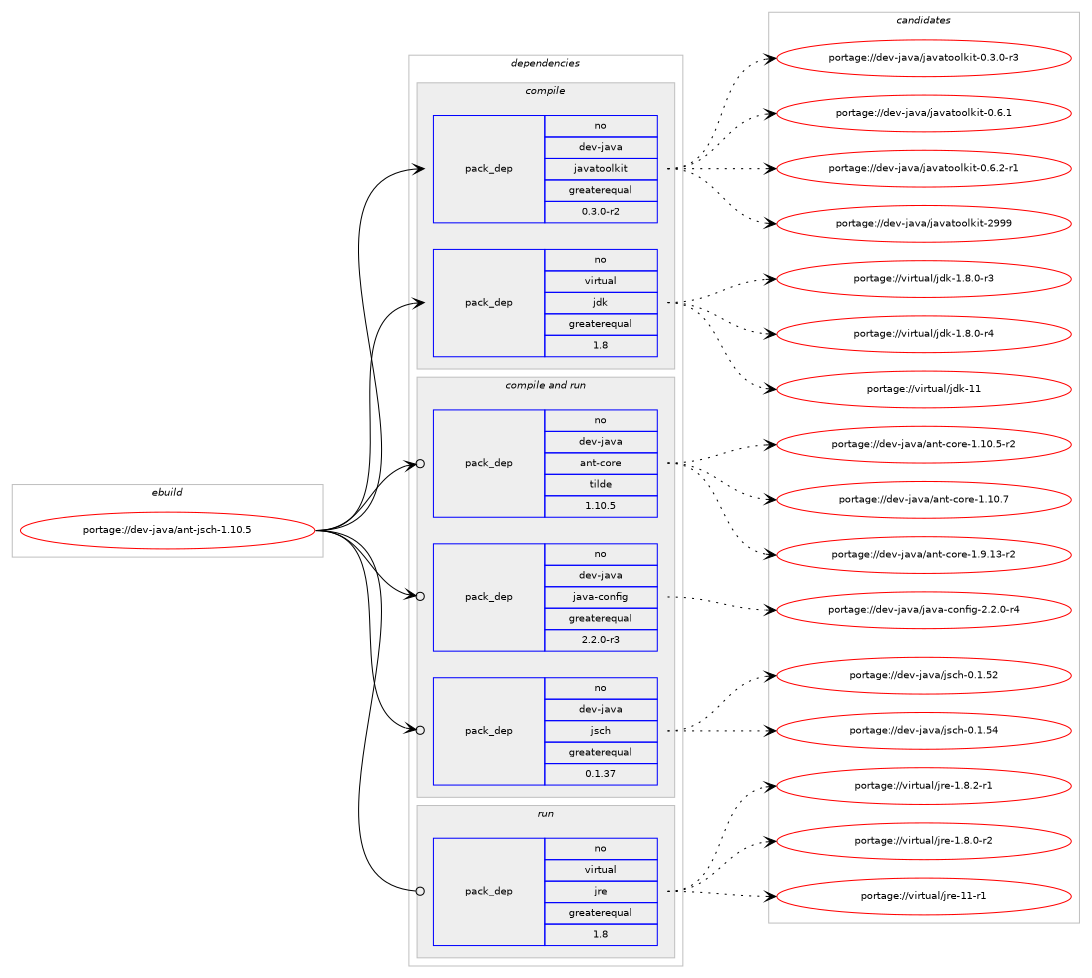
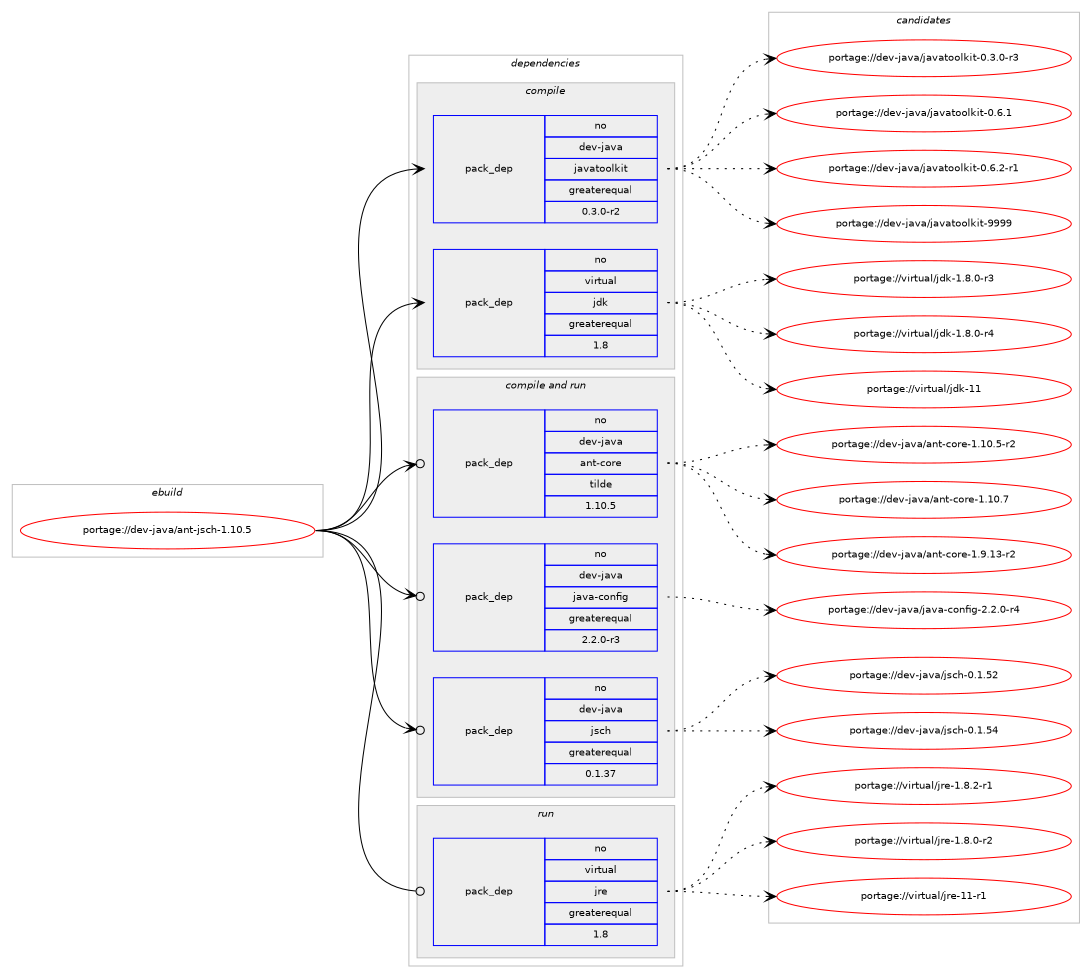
  digraph {
    compound=true
    concentrate=true
    fontname=Helvetica
    fontsize=10
    newrank=true
    rankdir=LR
    ranksep=1.5
    node [color=red fontname=Helvetica fontsize=10]
    edge [arrowhead=vee headport=w style=dotted tailport=e weight=100]
    n1 [label="portage://dev-java/ant-jsch-1.10.5" width=4]
    n2 [color=blue label=<<TABLE BORDER="0" CELLBORDER="1" CELLSPACING="0" CELLPADDING="4" WIDTH="220"><TR><TD ROWSPAN="6" CELLPADDING="30">pack_dep</TD></TR><TR><TD WIDTH="110">no</TD></TR><TR><TD>dev-java</TD></TR><TR><TD>javatoolkit</TD></TR><TR><TD>greaterequal</TD></TR><TR><TD>0.3.0-r2</TD></TR></TABLE>> shape=none]
    n3 [color=blue label=<<TABLE BORDER="0" CELLBORDER="1" CELLSPACING="0" CELLPADDING="4" WIDTH="220"><TR><TD ROWSPAN="6" CELLPADDING="30">pack_dep</TD></TR><TR><TD WIDTH="110">no</TD></TR><TR><TD>virtual</TD></TR><TR><TD>jdk</TD></TR><TR><TD>greaterequal</TD></TR><TR><TD>1.8</TD></TR></TABLE>> shape=none]
    n4 [color=blue label=<<TABLE BORDER="0" CELLBORDER="1" CELLSPACING="0" CELLPADDING="4" WIDTH="220"><TR><TD ROWSPAN="6" CELLPADDING="30">pack_dep</TD></TR><TR><TD WIDTH="110">no</TD></TR><TR><TD>dev-java</TD></TR><TR><TD>ant-core</TD></TR><TR><TD>tilde</TD></TR><TR><TD>1.10.5</TD></TR></TABLE>> shape=none]
    n5 [color=blue label=<<TABLE BORDER="0" CELLBORDER="1" CELLSPACING="0" CELLPADDING="4" WIDTH="220"><TR><TD ROWSPAN="6" CELLPADDING="30">pack_dep</TD></TR><TR><TD WIDTH="110">no</TD></TR><TR><TD>dev-java</TD></TR><TR><TD>java-config</TD></TR><TR><TD>greaterequal</TD></TR><TR><TD>2.2.0-r3</TD></TR></TABLE>> shape=none]
    n6 [color=blue label=<<TABLE BORDER="0" CELLBORDER="1" CELLSPACING="0" CELLPADDING="4" WIDTH="220"><TR><TD ROWSPAN="6" CELLPADDING="30">pack_dep</TD></TR><TR><TD WIDTH="110">no</TD></TR><TR><TD>dev-java</TD></TR><TR><TD>jsch</TD></TR><TR><TD>greaterequal</TD></TR><TR><TD>0.1.37</TD></TR></TABLE>> shape=none]
    n7 [color=blue label=<<TABLE BORDER="0" CELLBORDER="1" CELLSPACING="0" CELLPADDING="4" WIDTH="220"><TR><TD ROWSPAN="6" CELLPADDING="30">pack_dep</TD></TR><TR><TD WIDTH="110">no</TD></TR><TR><TD>virtual</TD></TR><TR><TD>jre</TD></TR><TR><TD>greaterequal</TD></TR><TR><TD>1.8</TD></TR></TABLE>> shape=none]
    n8 [label="portage://dev-java/javatoolkit-0.3.0-r3" width=4]
    n9 [label="portage://dev-java/javatoolkit-0.6.1" width=4]
    n10 [label="portage://dev-java/javatoolkit-0.6.2-r1" width=4]
-   n11 [label="portage://dev-java/javatoolkit-2999" width=4]
+   n11 [label="portage://dev-java/javatoolkit-9999" width=4]
    n12 [label="portage://virtual/jdk-1.8.0-r3" width=4]
    n13 [label="portage://virtual/jdk-1.8.0-r4" width=4]
    n14 [label="portage://virtual/jdk-11" width=4]
    n15 [label="portage://dev-java/ant-core-1.10.5-r2" width=4]
    n16 [label="portage://dev-java/ant-core-1.10.7" width=4]
    n17 [label="portage://dev-java/ant-core-1.9.13-r2" width=4]
    n18 [label="portage://dev-java/java-config-2.2.0-r4" width=4]
    n19 [label="portage://dev-java/jsch-0.1.52" width=4]
    n20 [label="portage://dev-java/jsch-0.1.54" width=4]
    n21 [label="portage://virtual/jre-1.8.2-r1" width=4]
    n22 [label="portage://virtual/jre-1.8.0-r2" width=4]
    n23 [label="portage://virtual/jre-11-r1" width=4]
    subgraph cluster_1 {
      color=gray
      label=<<i>ebuild</i>>
      rank=same
      n1
    }
    subgraph cluster_2 {
      color=gray
      label=<<i>dependencies</i>>
      subgraph cluster_3 {
        color=gray
        fillcolor="#eeeeee"
        label=<<i>compile</i>>
        style=filled
        subgraph sub_4 {
          color=gray
          fillcolor="#eeeeee"
          label=<<i>compile</i>>
          style=filled
          n2
        }
        subgraph sub_5 {
          color=gray
          fillcolor="#eeeeee"
          label=<<i>compile</i>>
          style=filled
          n3
        }
      }
      subgraph cluster_6 {
        color=gray
        fillcolor="#eeeeee"
        label=<<i>compile and run</i>>
        style=filled
        subgraph sub_7 {
          color=gray
          fillcolor="#eeeeee"
          label=<<i>compile and run</i>>
          style=filled
          n4
        }
        subgraph sub_8 {
          color=gray
          fillcolor="#eeeeee"
          label=<<i>compile and run</i>>
          style=filled
          n5
        }
        subgraph sub_9 {
          color=gray
          fillcolor="#eeeeee"
          label=<<i>compile and run</i>>
          style=filled
          n6
        }
      }
      subgraph cluster_10 {
        color=gray
        fillcolor="#eeeeee"
        label=<<i>run</i>>
        style=filled
        subgraph sub_11 {
          color=gray
          fillcolor="#eeeeee"
          label=<<i>run</i>>
          style=filled
          n7
        }
      }
    }
    subgraph cluster_12 {
      color=gray
      label=<<i>candidates</i>>
      rank=same
      subgraph sub_13 {
        color=black
        label=<<i>candidates</i>>
        nodesep=1
        rank=same
        n8
        n9
        n10
        n11
      }
      subgraph sub_14 {
        color=black
        label=<<i>candidates</i>>
        nodesep=1
        rank=same
        n12
        n13
        n14
      }
      subgraph sub_15 {
        color=black
        label=<<i>candidates</i>>
        nodesep=1
        rank=same
        n15
        n16
        n17
      }
      subgraph sub_16 {
        color=black
        label=<<i>candidates</i>>
        nodesep=1
        rank=same
        n18
      }
      subgraph sub_17 {
        color=black
        label=<<i>candidates</i>>
        nodesep=1
        rank=same
        n19
        n20
      }
      subgraph sub_18 {
        color=black
        label=<<i>candidates</i>>
        nodesep=1
        rank=same
        n21
        n22
        n23
      }
    }
    n1 -> n2 [style=solid weight=20]
    n1 -> n3 [style=solid weight=20]
    n1 -> n4 [arrowhead=odotvee style=solid weight=20]
    n1 -> n5 [arrowhead=odotvee style=solid weight=20]
    n1 -> n6 [arrowhead=odotvee style=solid weight=20]
    n1 -> n7 [arrowhead=odot style=solid weight=20]
    n2 -> n8
    n2 -> n9
    n2 -> n10
    n2 -> n11
    n3 -> n12
    n3 -> n13
    n3 -> n14
    n4 -> n15
    n4 -> n16
    n4 -> n17
    n5 -> n18
    n6 -> n19
    n6 -> n20
    n7 -> n21
    n7 -> n22
    n7 -> n23
  }
